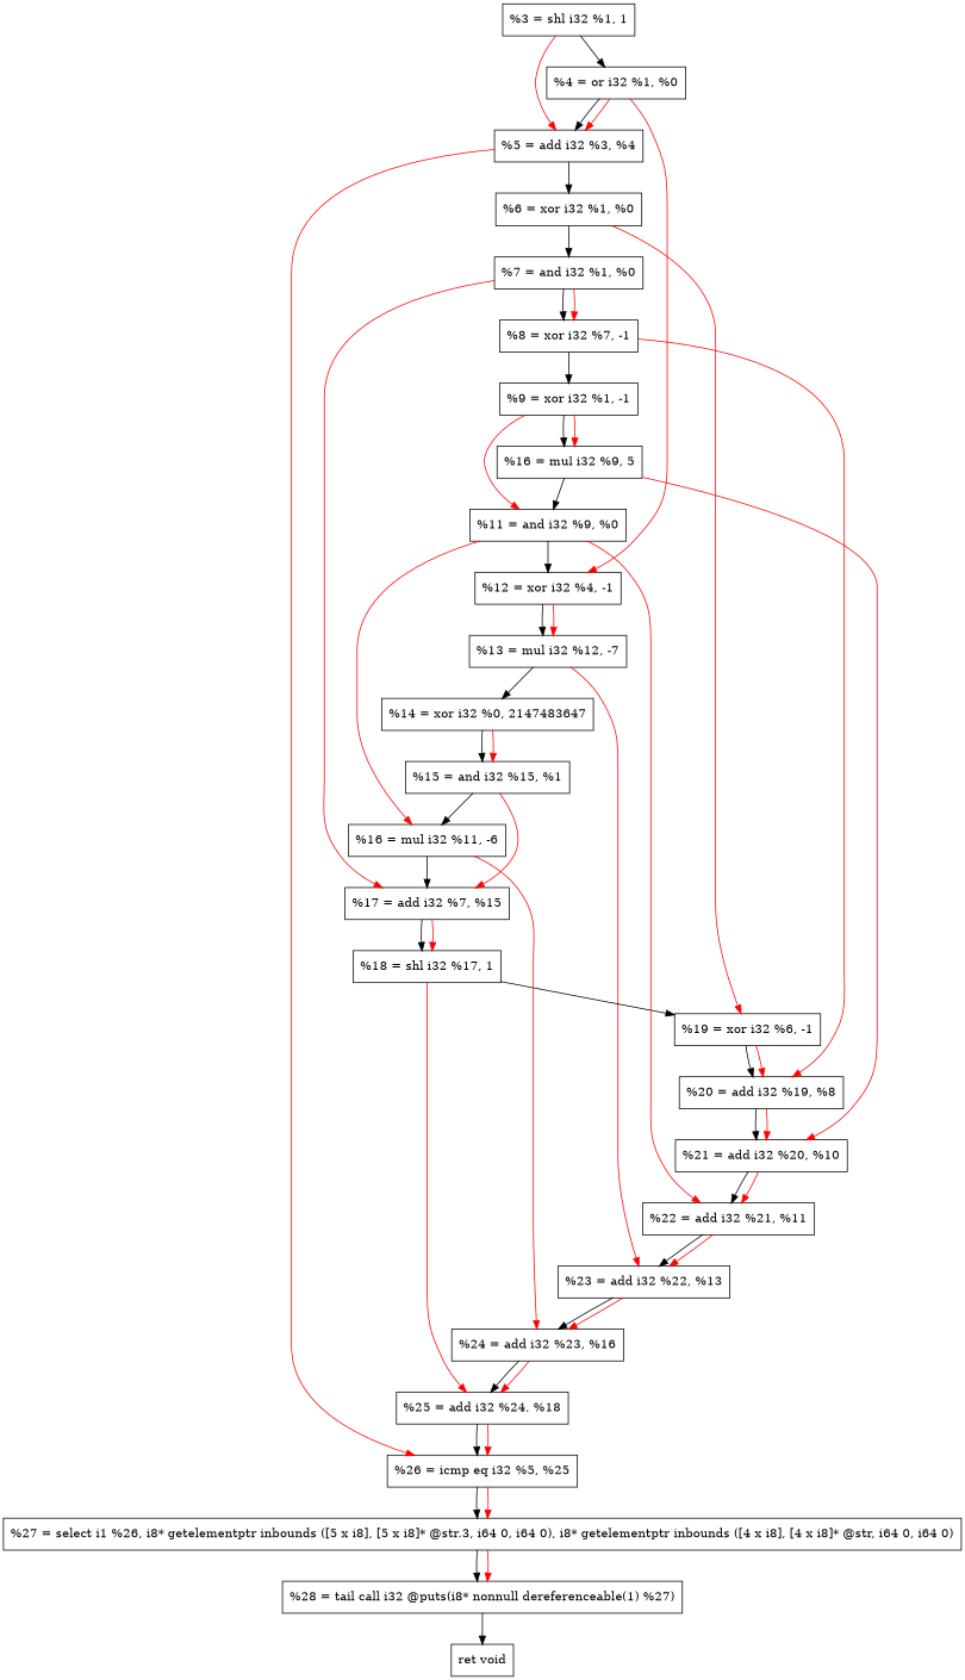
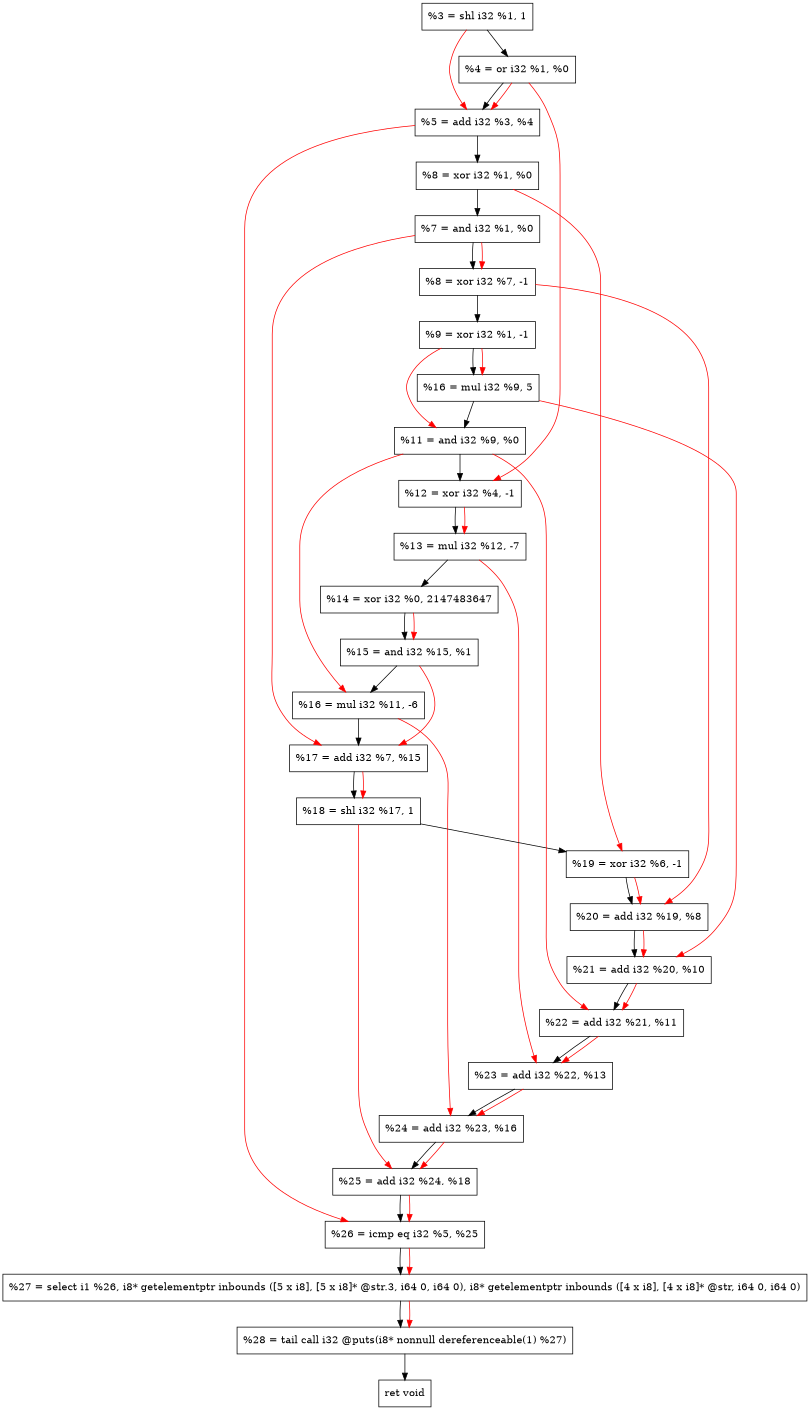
  digraph {
    node [shape=record]
    edge [color=red]
    n1 [label="  %3 = shl i32 %1, 1"]
    n2 [label="  %4 = or i32 %1, %0"]
    n3 [label="  %5 = add i32 %3, %4"]
    n4 [label="  %12 = xor i32 %4, -1"]
-   n5 [label="  %6 = xor i32 %1, %0"]
+   n5 [label="%8 = xor i32 %1, %0"]
    n6 [label="  %26 = icmp eq i32 %5, %25"]
    n7 [label="  %13 = mul i32 %12, -7"]
    n8 [label="  %7 = and i32 %1, %0"]
    n9 [label="  %19 = xor i32 %6, -1"]
    n10 [label="  %27 = select i1 %26, i8* getelementptr inbounds ([5 x i8], [5 x i8]* @str.3, i64 0, i64 0), i8* getelementptr inbounds ([4 x i8], [4 x i8]* @str, i64 0, i64 0)"]
    n11 [label="  %8 = xor i32 %7, -1"]
    n12 [label="  %17 = add i32 %7, %15"]
    n13 [label="  %20 = add i32 %19, %8"]
    n14 [label="  %9 = xor i32 %1, -1"]
    n15 [label="  %18 = shl i32 %17, 1"]
    n16 [label="%16 = mul i32 %9, 5"]
    n17 [label="  %11 = and i32 %9, %0"]
    n18 [label="  %21 = add i32 %20, %10"]
    n19 [label="  %16 = mul i32 %11, -6"]
    n20 [label="  %22 = add i32 %21, %11"]
    n21 [label="  %24 = add i32 %23, %16"]
    n22 [label="  %23 = add i32 %22, %13"]
    n23 [label="  %14 = xor i32 %0, 2147483647"]
    n24 [label="%15 = and i32 %15, %1"]
    n25 [label="  %25 = add i32 %24, %18"]
    n26 [label="  %28 = tail call i32 @puts(i8* nonnull dereferenceable(1) %27)"]
    n27 [label="  ret void"]
    n1 -> n2 [color=""]
    n1 -> n3
    n2 -> n3 [color=""]
    n2 -> n3
    n2 -> n4
    n3 -> n5 [color=""]
    n3 -> n6
    n4 -> n7 [color=""]
    n4 -> n7
    n5 -> n8 [color=""]
    n5 -> n9
    n6 -> n10 [color=""]
    n6 -> n10
    n7 -> n22
    n7 -> n23 [color=""]
    n8 -> n11 [color=""]
    n8 -> n11
    n8 -> n12
    n9 -> n13 [color=""]
    n9 -> n13
    n10 -> n26 [color=""]
    n10 -> n26
    n11 -> n13
    n11 -> n14 [color=""]
    n12 -> n15 [color=""]
    n12 -> n15
    n13 -> n18 [color=""]
    n13 -> n18
    n14 -> n16 [color=""]
    n14 -> n16
    n14 -> n17
    n15 -> n9 [color=""]
    n15 -> n25
    n16 -> n17 [color=""]
    n16 -> n18
    n17 -> n4 [color=""]
    n17 -> n19
    n17 -> n20
    n18 -> n20 [color=""]
    n18 -> n20
    n19 -> n12 [color=""]
    n19 -> n21
    n20 -> n22 [color=""]
    n20 -> n22
    n21 -> n25 [color=""]
    n21 -> n25
    n22 -> n21 [color=""]
    n22 -> n21
    n23 -> n24 [color=""]
    n23 -> n24
    n24 -> n12
    n24 -> n19 [color=""]
    n25 -> n6 [color=""]
    n25 -> n6
    n26 -> n27 [color=""]
  }
